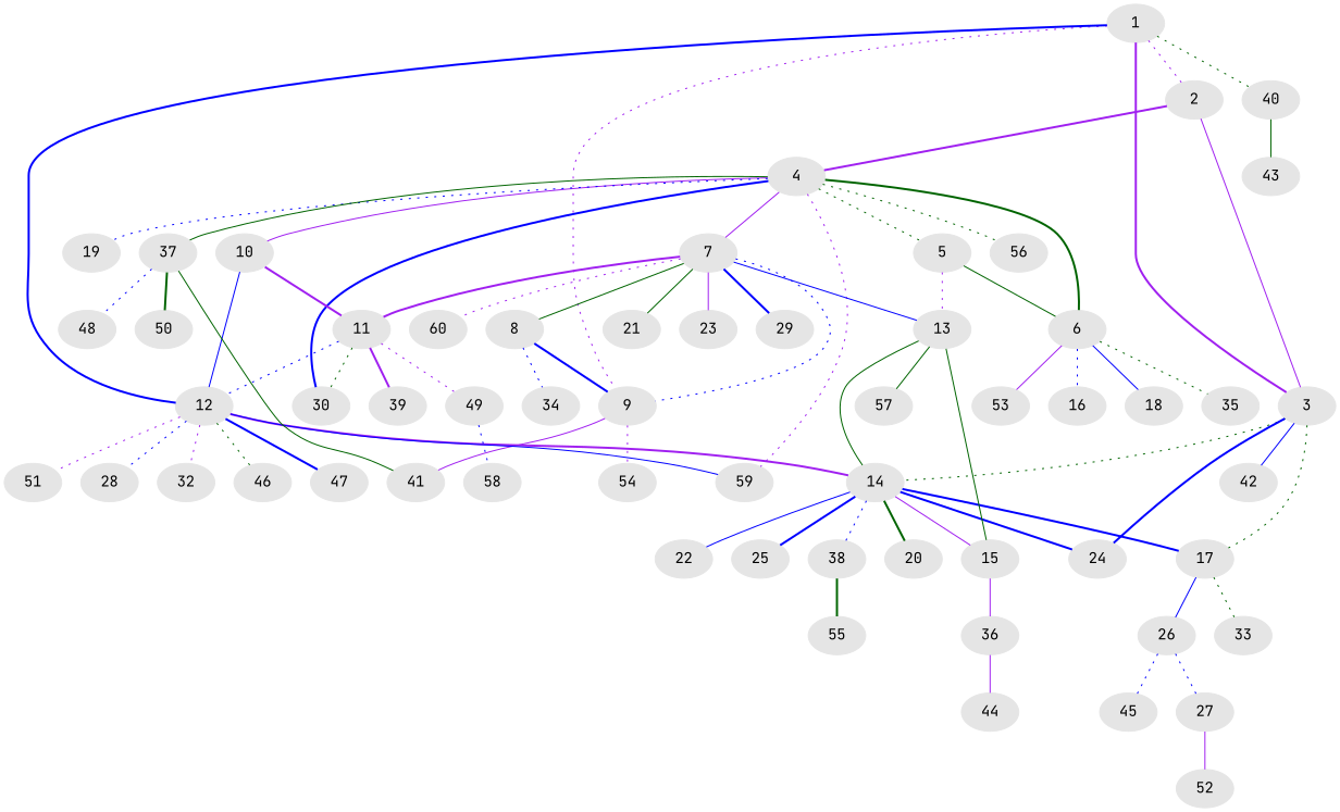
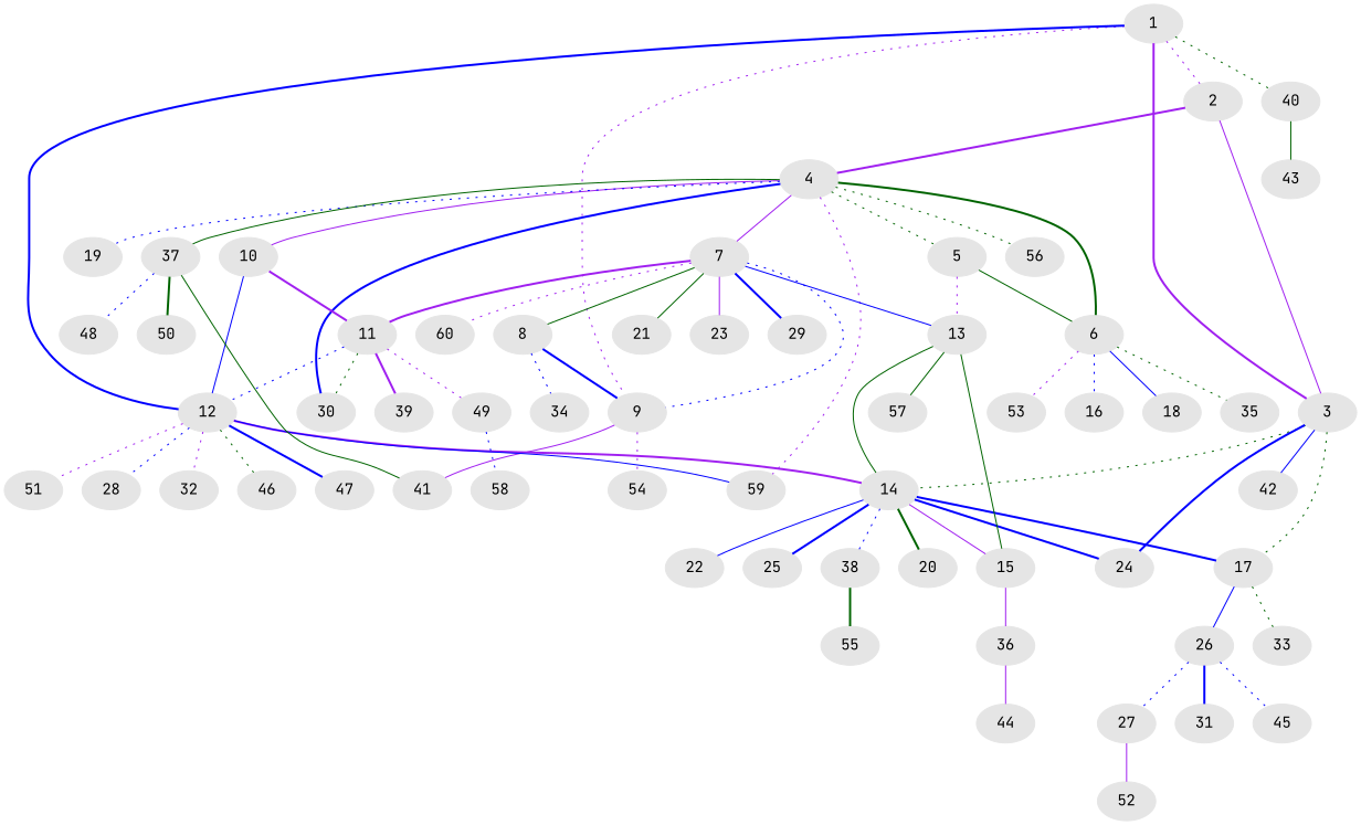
  graph {
    fontname="JetBrains Mono"
    node [color=gray90 fontname="JetBrains Mono" style=filled]
    edge [color=blue fontname="JetBrains Mono" style=dotted]
    1
    2
    3
    9
    12
    40
    4
    14
    17
    24
    42
    41
    54
    59
    28
    32
    46
    47
    51
    43
    56
    5
    6
    7
    10
    19
    30
    37
    15
    20
    22
    25
    38
    26
    33
    13
    16
    18
    35
    53
    8
    11
    21
    23
    29
    60
    48
    50
    57
    34
    39
    49
    58
    36
    55
    44
    27
+   31
    45
    52
    1 -- 2 [color=purple]
    1 -- 3 [color=purple style=bold]
    1 -- 9 [color=purple]
    1 -- 12 [style=bold]
    1 -- 40 [color=darkgreen]
    2 -- 3 [color=purple style=solid]
    2 -- 4 [color=purple style=bold]
    3 -- 14 [color=darkgreen]
    3 -- 17 [color=darkgreen]
    3 -- 24 [style=bold]
    3 -- 42 [style=solid]
    9 -- 41 [color=purple style=solid]
    9 -- 54 [color=purple]
    12 -- 14 [color=purple style=bold]
    12 -- 59 [style=solid]
    12 -- 28
    12 -- 32 [color=purple]
    12 -- 46 [color=darkgreen]
    12 -- 47 [style=bold]
    12 -- 51 [color=purple]
    40 -- 43 [color=darkgreen style=solid]
    4 -- 59 [color=purple]
    4 -- 56 [color=darkgreen]
    4 -- 5 [color=darkgreen]
    4 -- 6 [color=darkgreen style=bold]
    4 -- 7 [color=purple style=solid]
    4 -- 10 [color=purple style=solid]
    4 -- 19
    4 -- 30 [style=bold]
    4 -- 37 [color=darkgreen style=solid]
    14 -- 17 [style=bold]
    14 -- 24 [style=bold]
    14 -- 15 [color=purple style=solid]
    14 -- 20 [color=darkgreen style=bold]
    14 -- 22 [style=solid]
    14 -- 25 [style=bold]
    14 -- 38
    17 -- 26 [style=solid]
    17 -- 33 [color=darkgreen]
    5 -- 6 [color=darkgreen style=solid]
    5 -- 13 [color=purple]
    6 -- 16
    6 -- 18 [style=solid]
    6 -- 35 [color=darkgreen]
-   6 -- 53 [color=purple style=solid]
+   6 -- 53 [color=purple]
    7 -- 9
    7 -- 13 [style=solid]
    7 -- 8 [color=darkgreen style=solid]
    7 -- 11 [color=purple style=bold]
    7 -- 21 [color=darkgreen style=solid]
    7 -- 23 [color=purple style=solid]
    7 -- 29 [style=bold]
    7 -- 60 [color=purple]
    10 -- 12 [style=solid]
    10 -- 11 [color=purple style=bold]
    37 -- 41 [color=darkgreen style=solid]
    37 -- 48
    37 -- 50 [color=darkgreen style=bold]
    15 -- 36 [color=purple style=solid]
    38 -- 55 [color=darkgreen style=bold]
    26 -- 27
+   26 -- 31 [style=bold]
    26 -- 45
    13 -- 14 [color=darkgreen style=solid]
    13 -- 15 [color=darkgreen style=solid]
    13 -- 57 [color=darkgreen style=solid]
    8 -- 9 [style=bold]
    8 -- 34
    11 -- 12
    11 -- 30 [color=darkgreen]
    11 -- 39 [color=purple style=bold]
    11 -- 49 [color=purple]
    49 -- 58
    36 -- 44 [color=purple style=solid]
    27 -- 52 [color=purple style=solid]
  }
